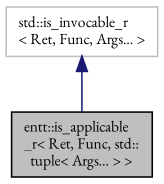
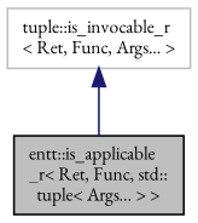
  digraph {
    fontname="EB Garamond"
    node [fontname="EB Garamond" fontsize=10 shape=record style=filled]
    n1 [color=black fillcolor=grey75 fontcolor=black height=0.2 label="entt::is_applicable\l_r\< Ret, Func, std::\ltuple\< Args... \> \>" width=0.4]
-   n2 [color=grey75 fillcolor=white height=0.2 label="std::is_invocable_r\l\< Ret, Func, Args... \>" width=0.4]
+   n2 [color=grey75 fillcolor=white height=0.2 label="tuple::is_invocable_r\l\< Ret, Func, Args... \>" width=0.4]
    n2 -> n1 [color=midnightblue dir=back fontname="EB Garamond" fontsize=10 labelfontname=Helvetica labelfontsize=10 style=solid]
  }
